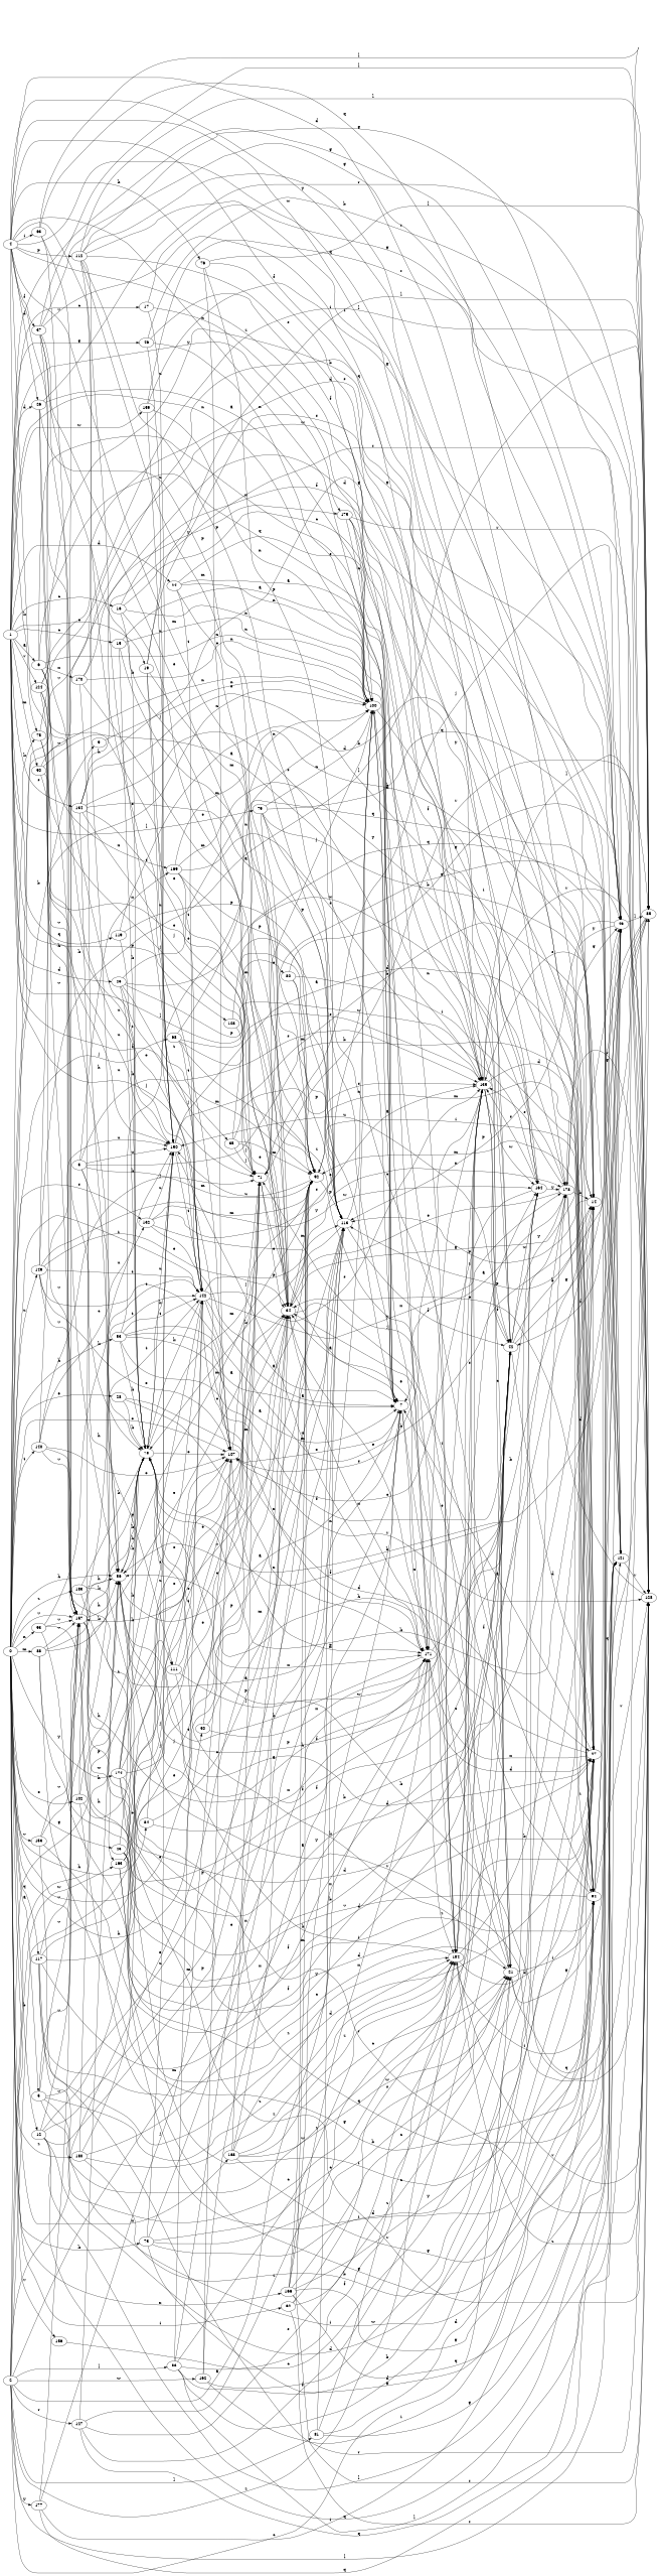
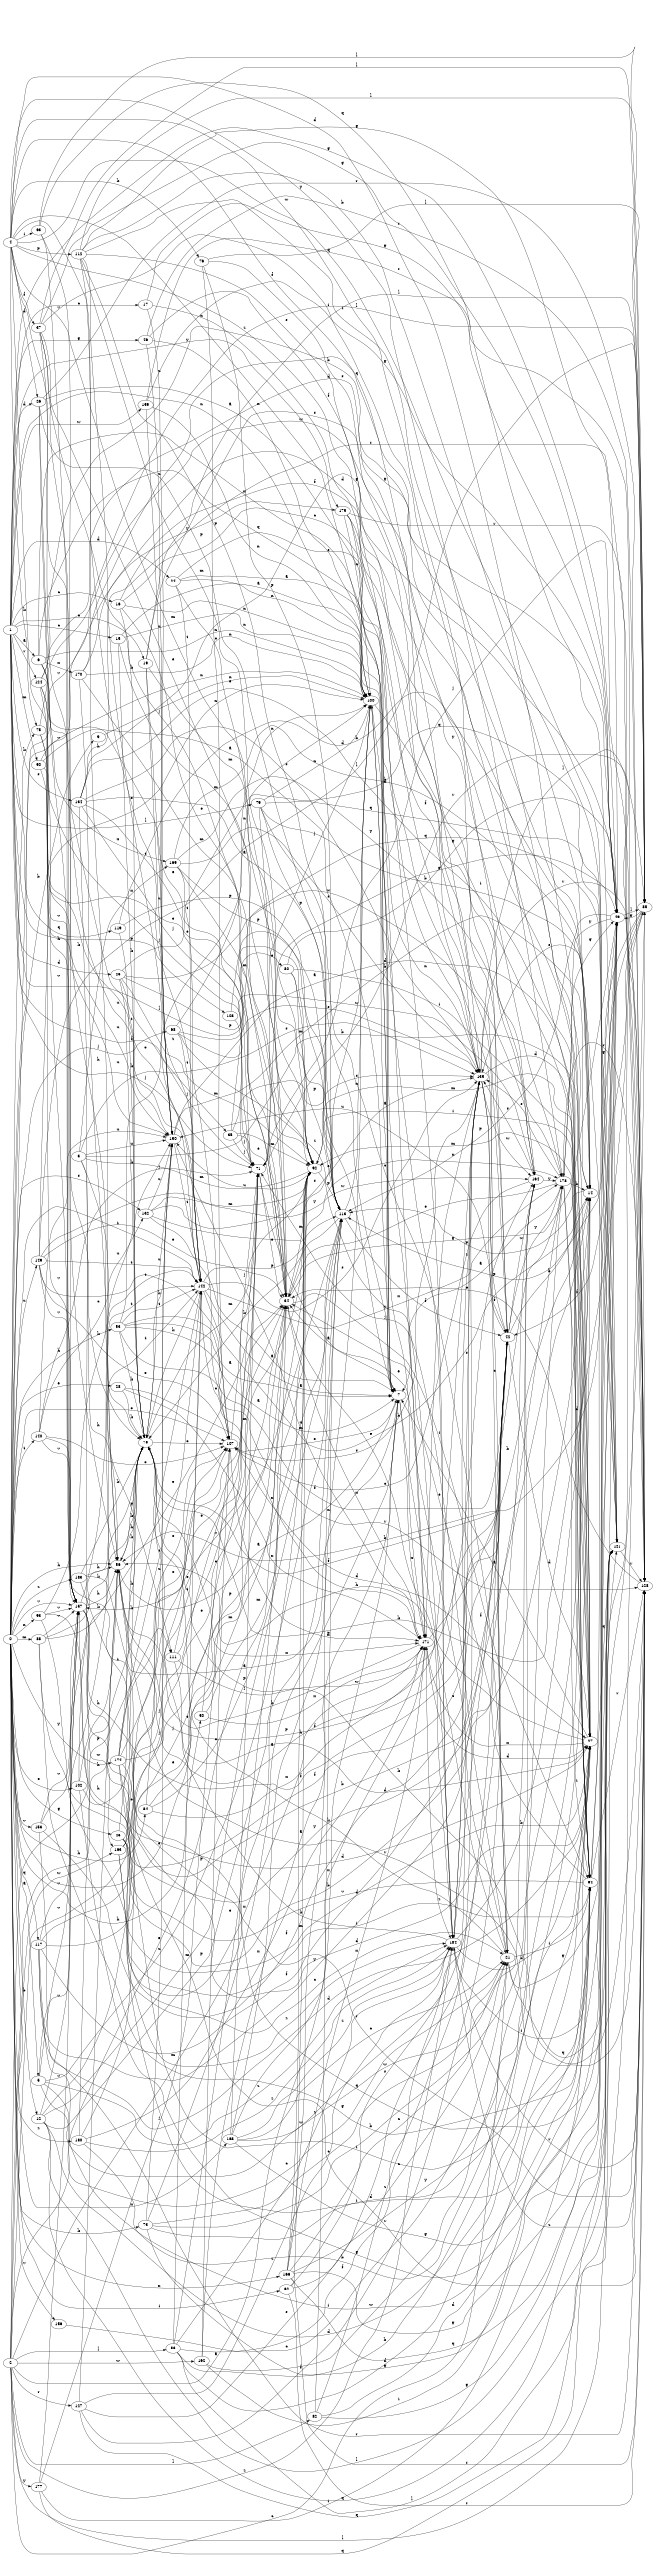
  strict digraph {
    rankdir=LR
    0
    5
    9
    12
    28
    34
    45
    50
    53
    54
    56
    62
    68
    73
    75
    88
    93
    100
    102
    107
    117
    132
    140
    142
    149
    153
    156
    157
    166
    168
    174
    175
    180
    183
    21
    184
    78
    164
    113
    71
    85
    92
    27
    121
    171
    49
    64
    42
    7
    128
    150
    135
    14
    178
    1
    6
    15
    16
    17
    19
    24
    25
    26
    35
    46
    79
    80
    90
    108
    119
    124
    134
    159
    169
    170
    2
-   81
+   81 [label=82]
    83
    111
    127
    162
    163
    177
    3
    4
    37
    63
    76
    112
    0 -> 5 [label=a]
    0 -> 9 [label=b]
    0 -> 12 [label=b]
    0 -> 28 [label=e]
    0 -> 34 [label=e]
    0 -> 45 [label=g]
    0 -> 50 [label=h]
    0 -> 53 [label=h]
    0 -> 54 [label=h]
    0 -> 56 [label=h]
    0 -> 62 [label=i]
    0 -> 68 [label=j]
    0 -> 73 [label=k]
    0 -> 75 [label=k]
    0 -> 88 [label=m]
    0 -> 93 [label=n]
    0 -> 100 [label=n]
    0 -> 102 [label=o]
    0 -> 107 [label=o]
    0 -> 117 [label=q]
    0 -> 132 [label=s]
    0 -> 140 [label=t]
    0 -> 142 [label=t]
    0 -> 149 [label=u]
    0 -> 153 [label=v]
    0 -> 156 [label=v]
    0 -> 157 [label=v]
    0 -> 166 [label=x]
    0 -> 168 [label=x]
    0 -> 174 [label=y]
    0 -> 175 [label=y]
    0 -> 180 [label=z]
    0 -> 183 [label=z]
    5 -> 157 [label=v]
    5 -> 21 [label=c]
    5 -> 184 [label=z]
    5 -> 78 [label=k]
    5 -> 164 [label=w]
    5 -> 113 [label=p]
    9 -> 100 [label=n]
    12 -> 157 [label=v]
    12 -> 113 [label=p]
    12 -> 71 [label=j]
    12 -> 85 [label=l]
    12 -> 92 [label=m]
    12 -> 27 [label=d]
    12 -> 121 [label=q]
    28 -> 78 [label=k]
    28 -> 27 [label=d]
    28 -> 171 [label=x]
    34 -> 92 [label=m]
    34 -> 171 [label=x]
    34 -> 49 [label=g]
    34 -> 64 [label=i]
    45 -> 21 [label=c]
    45 -> 78 [label=k]
    45 -> 27 [label=d]
    45 -> 64 [label=i]
    45 -> 42 [label=f]
    50 -> 107 [label=o]
    50 -> 92 [label=m]
    50 -> 171 [label=x]
    53 -> 100 [label=n]
    53 -> 142 [label=t]
    53 -> 78 [label=k]
    53 -> 171 [label=x]
    53 -> 42 [label=f]
    53 -> 7 [label=a]
    53 -> 128 [label=r]
    54 -> 113 [label=p]
    54 -> 171 [label=x]
    54 -> 150 [label=u]
    56 -> 78 [label=k]
-   56 -> 92 [label=m]
+   54 -> 92 [label=m]
    56 -> 42 [label=f]
    56 -> 7 [label=a]
    56 -> 128 [label=r]
    62 -> 21 [label=c]
    62 -> 92 [label=m]
    62 -> 128 [label=r]
    62 -> 135 [label=s]
    68 -> 100 [label=n]
    68 -> 142 [label=t]
    68 -> 184 [label=z]
    68 -> 164 [label=w]
    68 -> 135 [label=s]
    73 -> 21 [label=c]
    73 -> 27 [label=d]
    73 -> 49 [label=g]
    73 -> 7 [label=a]
    73 -> 150 [label=u]
    73 -> 14 [label=b]
    75 -> 157 [label=v]
    75 -> 164 [label=w]
    75 -> 150 [label=u]
    88 -> 34 [label=e]
    88 -> 142 [label=t]
    88 -> 157 [label=v]
    88 -> 171 [label=x]
    88 -> 49 [label=g]
    93 -> 157 [label=v]
    93 -> 150 [label=u]
    93 -> 14 [label=b]
    93 -> 178 [label=y]
    100 -> 34 [label=e]
    100 -> 71 [label=j]
    100 -> 171 [label=x]
    100 -> 64 [label=i]
    100 -> 7 [label=a]
    102 -> 34 [label=e]
    102 -> 56 [label=h]
    102 -> 142 [label=t]
    102 -> 49 [label=g]
    107 -> 71 [label=j]
    107 -> 171 [label=x]
    107 -> 135 [label=s]
    117 -> 34 [label=e]
    117 -> 157 [label=v]
    117 -> 71 [label=j]
    117 -> 27 [label=d]
    117 -> 64 [label=i]
    117 -> 42 [label=f]
    117 -> 178 [label=y]
    132 -> 164 [label=w]
    132 -> 92 [label=m]
    132 -> 7 [label=a]
    132 -> 150 [label=u]
    132 -> 135 [label=s]
    140 -> 107 [label=o]
    140 -> 132 [label=c]
    140 -> 157 [label=v]
    140 -> 71 [label=j]
    140 -> 128 [label=r]
    140 -> 150 [label=u]
    142 -> 107 [label=o]
    142 -> 78 [label=k]
    142 -> 113 [label=p]
    142 -> 7 [label=a]
    142 -> 135 [label=s]
    142 -> 14 [label=b]
    142 -> 178 [label=y]
    149 -> 34 [label=e]
    149 -> 100 [label=n]
    149 -> 107 [label=o]
    149 -> 142 [label=t]
    149 -> 157 [label=v]
    149 -> 85 [label=l]
    149 -> 7 [label=a]
    149 -> 178 [label=y]
    153 -> 157 [label=v]
    153 -> 78 [label=k]
    153 -> 42 [label=f]
    153 -> 128 [label=r]
    156 -> 21 [label=c]
    157 -> 56 [label=h]
    157 -> 142 [label=t]
    157 -> 27 [label=d]
    157 -> 42 [label=f]
    157 -> 14 [label=b]
    166 -> 100 [label=n]
    166 -> 21 [label=c]
    166 -> 92 [label=m]
    166 -> 121 [label=q]
    166 -> 171 [label=x]
    166 -> 49 [label=g]
    166 -> 128 [label=r]
    166 -> 178 [label=y]
    168 -> 21 [label=c]
    168 -> 184 [label=z]
    168 -> 164 [label=w]
    168 -> 113 [label=p]
    168 -> 71 [label=j]
    168 -> 171 [label=x]
    168 -> 49 [label=g]
    174 -> 34 [label=e]
    174 -> 107 [label=o]
    174 -> 142 [label=t]
    174 -> 78 [label=k]
    174 -> 113 [label=p]
    174 -> 27 [label=d]
    174 -> 64 [label=i]
    174 -> 128 [label=r]
    175 -> 100 [label=n]
    175 -> 171 [label=x]
    175 -> 42 [label=f]
    175 -> 128 [label=r]
    175 -> 178 [label=y]
    180 -> 56 [label=h]
    180 -> 184 [label=z]
    180 -> 71 [label=j]
    180 -> 171 [label=x]
    180 -> 14 [label=b]
    183 -> 56 [label=h]
    183 -> 78 [label=k]
    183 -> 121 [label=q]
    183 -> 7 [label=a]
    21 -> 34 [label=e]
    21 -> 78 [label=k]
    21 -> 71 [label=j]
    21 -> 121 [label=q]
    21 -> 49 [label=g]
    21 -> 64 [label=i]
    184 -> 34 [label=e]
    184 -> 78 [label=k]
    184 -> 27 [label=d]
    184 -> 64 [label=i]
    184 -> 42 [label=f]
    184 -> 128 [label=r]
    184 -> 135 [label=s]
    184 -> 14 [label=b]
    78 -> 56 [label=h]
    78 -> 107 [label=o]
    78 -> 92 [label=m]
    78 -> 171 [label=x]
    78 -> 42 [label=f]
    78 -> 150 [label=u]
    164 -> 107 [label=o]
    164 -> 135 [label=s]
    164 -> 178 [label=y]
    113 -> 100 [label=n]
    113 -> 157 [label=v]
    113 -> 78 [label=k]
    113 -> 42 [label=f]
    71 -> 34 [label=e]
    71 -> 49 [label=g]
    71 -> 7 [label=a]
    71 -> 128 [label=r]
    85 -> 56 [label=h]
    85 -> 78 [label=k]
    85 -> 113 [label=p]
-   42 -> 49 [label=g]
+   85 -> 49 [label=g]
    85 -> 42 [label=f]
    92 -> 113 [label=p]
    92 -> 64 [label=i]
    92 -> 150 [label=u]
    27 -> 56 [label=h]
    27 -> 92 [label=m]
    27 -> 171 [label=x]
    27 -> 7 [label=a]
    121 -> 128 [label=r]
    121 -> 135 [label=s]
    171 -> 56 [label=h]
    171 -> 184 [label=z]
    171 -> 27 [label=d]
    171 -> 14 [label=b]
    49 -> 113 [label=p]
    49 -> 85 [label=l]
    49 -> 178 [label=y]
    64 -> 34 [label=e]
    64 -> 157 [label=v]
    64 -> 92 [label=m]
    64 -> 121 [label=q]
    64 -> 49 [label=g]
    64 -> 128 [label=r]
    42 -> 164 [label=w]
    42 -> 27 [label=d]
    42 -> 150 [label=u]
    42 -> 14 [label=b]
    42 -> 178 [label=y]
    7 -> 107 [label=o]
    7 -> 21 [label=c]
    7 -> 171 [label=x]
    128 -> 34 [label=e]
    128 -> 184 [label=z]
    128 -> 78 [label=k]
    128 -> 71 [label=j]
    150 -> 142 [label=t]
    150 -> 78 [label=k]
    150 -> 27 [label=d]
    150 -> 171 [label=x]
    150 -> 14 [label=b]
    135 -> 56 [label=h]
    135 -> 100 [label=n]
    135 -> 21 [label=c]
    135 -> 184 [label=z]
    135 -> 164 [label=w]
    135 -> 85 [label=l]
    135 -> 27 [label=d]
    135 -> 171 [label=x]
    135 -> 42 [label=f]
    135 -> 128 [label=r]
    14 -> 113 [label=p]
    178 -> 34 [label=e]
    178 -> 27 [label=d]
    178 -> 49 [label=g]
    178 -> 64 [label=i]
    178 -> 7 [label=a]
    178 -> 128 [label=r]
    178 -> 135 [label=s]
    178 -> 14 [label=b]
    1 -> 100 [label=n]
    1 -> 175 [label=y]
    1 -> 71 [label=j]
    1 -> 49 [label=g]
    1 -> 6 [label=a]
    1 -> 15 [label=c]
    1 -> 16 [label=c]
    1 -> 17 [label=c]
    1 -> 19 [label=c]
    1 -> 24 [label=d]
    1 -> 25 [label=d]
    1 -> 26 [label=d]
    1 -> 35 [label=f]
    1 -> 46 [label=g]
    1 -> 79 [label=l]
    1 -> 80 [label=l]
    1 -> 90 [label=m]
    1 -> 108 [label=p]
    1 -> 119 [label=q]
    1 -> 124 [label=r]
    1 -> 134 [label=s]
    1 -> 159 [label=w]
    6 -> 34 [label=e]
    6 -> 100 [label=n]
    6 -> 184 [label=q]
    6 -> 71 [label=j]
    6 -> 171 [label=x]
    6 -> 169 [label=x]
    6 -> 170 [label=x]
    15 -> 100 [label=n]
    15 -> 78 [label=k]
    15 -> 92 [label=m]
    15 -> 7 [label=a]
    16 -> 34 [label=e]
    16 -> 100 [label=n]
    16 -> 21 [label=c]
    16 -> 78 [label=k]
    16 -> 42 [label=f]
    17 -> 49 [label=g]
    17 -> 150 [label=u]
    17 -> 135 [label=s]
    19 -> 142 [label=t]
    19 -> 85 [label=l]
    19 -> 92 [label=m]
    19 -> 49 [label=g]
    19 -> 150 [label=u]
    24 -> 34 [label=e]
    24 -> 100 [label=n]
    24 -> 142 [label=t]
    24 -> 7 [label=a]
    24 -> 135 [label=s]
    25 -> 78 [label=k]
    25 -> 164 [label=w]
    25 -> 113 [label=p]
    25 -> 71 [label=j]
    25 -> 92 [label=m]
    25 -> 121 [label=q]
    26 -> 157 [label=v]
    26 -> 78 [label=k]
    26 -> 113 [label=p]
    26 -> 7 [label=a]
    26 -> 128 [label=r]
    35 -> 34 [label=e]
    35 -> 71 [label=j]
    35 -> 92 [label=m]
    35 -> 121 [label=q]
    35 -> 135 [label=s]
    46 -> 100 [label=n]
    46 -> 42 [label=f]
    46 -> 128 [label=r]
    46 -> 150 [label=u]
    79 -> 34 [label=e]
    79 -> 100 [label=n]
    79 -> 21 [label=c]
    79 -> 113 [label=p]
    79 -> 121 [label=q]
    79 -> 14 [label=b]
    80 -> 113 [label=p]
    80 -> 92 [label=m]
    80 -> 49 [label=g]
    80 -> 64 [label=i]
    90 -> 34 [label=e]
    90 -> 157 [label=v]
    90 -> 85 [label=l]
    90 -> 7 [label=a]
    108 -> 71 [label=j]
    108 -> 7 [label=a]
    119 -> 78 [label=k]
    119 -> 113 [label=p]
    119 -> 14 [label=b]
    124 -> 107 [label=o]
    124 -> 157 [label=v]
    124 -> 27 [label=d]
    124 -> 150 [label=u]
    124 -> 14 [label=b]
    134 -> 34 [label=e]
    134 -> 56 [label=h]
    134 -> 71 [label=j]
    134 -> 27 [label=d]
    134 -> 49 [label=g]
    134 -> 7 [label=a]
    134 -> 128 [label=r]
    134 -> 135 [label=s]
    159 -> 100 [label=n]
    159 -> 49 [label=g]
    159 -> 128 [label=r]
    159 -> 150 [label=u]
    169 -> 142 [label=t]
    169 -> 113 [label=p]
    169 -> 92 [label=m]
    169 -> 135 [label=s]
    169 -> 14 [label=b]
    169 -> 178 [label=y]
    170 -> 56 [label=h]
    170 -> 100 [label=n]
    170 -> 92 [label=m]
    170 -> 27 [label=d]
    170 -> 121 [label=q]
    2 -> 34 [label=e]
    2 -> 107 [label=o]
    2 -> 142 [label=t]
    2 -> 21 [label=c]
    2 -> 184 [label=z]
    2 -> 85 [label=l]
    2 -> 92 [label=m]
    2 -> 7 [label=a]
    2 -> 81 [label=l]
    2 -> 83 [label=l]
    2 -> 111 [label=p]
    2 -> 127 [label=r]
    2 -> 162 [label=w]
    2 -> 163 [label=w]
    2 -> 177 [label=y]
    81 -> 184 [label=z]
    81 -> 113 [label=p]
    81 -> 27 [label=d]
    81 -> 49 [label=g]
    83 -> 34 [label=e]
    83 -> 142 [label=t]
    83 -> 184 [label=z]
    83 -> 85 [label=l]
    83 -> 27 [label=d]
    83 -> 42 [label=f]
    83 -> 14 [label=b]
    111 -> 142 [label=t]
    111 -> 164 [label=w]
    111 -> 92 [label=m]
    111 -> 27 [label=d]
    127 -> 56 [label=h]
    127 -> 184 [label=z]
    127 -> 121 [label=q]
    127 -> 42 [label=f]
    127 -> 135 [label=s]
    162 -> 107 [label=o]
    162 -> 164 [label=w]
    162 -> 64 [label=i]
    162 -> 7 [label=a]
    163 -> 34 [label=e]
    163 -> 107 [label=o]
    163 -> 184 [label=z]
    163 -> 78 [label=k]
    163 -> 64 [label=i]
    177 -> 157 [label=v]
    177 -> 71 [label=j]
    177 -> 121 [label=q]
    177 -> 64 [label=i]
    3 -> 92 [label=m]
    3 -> 150 [label=u]
    3 -> 135 [label=s]
    3 -> 14 [label=b]
    3 -> 169 [label=x]
    3 -> 111 [label=p]
    3 -> 163 [label=w]
    4 -> 56 [label=h]
    4 -> 75 [label=k]
    4 -> 100 [label=n]
    4 -> 107 [label=o]
    4 -> 184 [label=z]
    4 -> 78 [label=k]
    4 -> 164 [label=w]
    4 -> 92 [label=m]
    4 -> 27 [label=d]
    4 -> 121 [label=q]
    4 -> 42 [label=f]
    4 -> 178 [label=y]
    4 -> 26 [label=d]
    4 -> 37 [label=f]
    4 -> 63 [label=i]
    4 -> 76 [label=k]
    4 -> 112 [label=p]
    37 -> 34 [label=e]
    37 -> 157 [label=v]
    37 -> 71 [label=j]
    37 -> 85 [label=l]
    37 -> 49 [label=g]
    37 -> 64 [label=i]
    37 -> 150 [label=u]
    63 -> 142 [label=t]
    63 -> 157 [label=v]
    63 -> 85 [label=l]
    63 -> 121 [label=q]
    76 -> 107 [label=o]
    76 -> 113 [label=p]
    76 -> 85 [label=l]
    76 -> 135 [label=s]
    112 -> 56 [label=h]
    112 -> 142 [label=t]
    112 -> 113 [label=p]
    112 -> 85 [label=l]
    112 -> 92 [label=m]
    112 -> 49 [label=g]
    112 -> 64 [label=i]
    112 -> 135 [label=s]
    112 -> 14 [label=b]
  }
